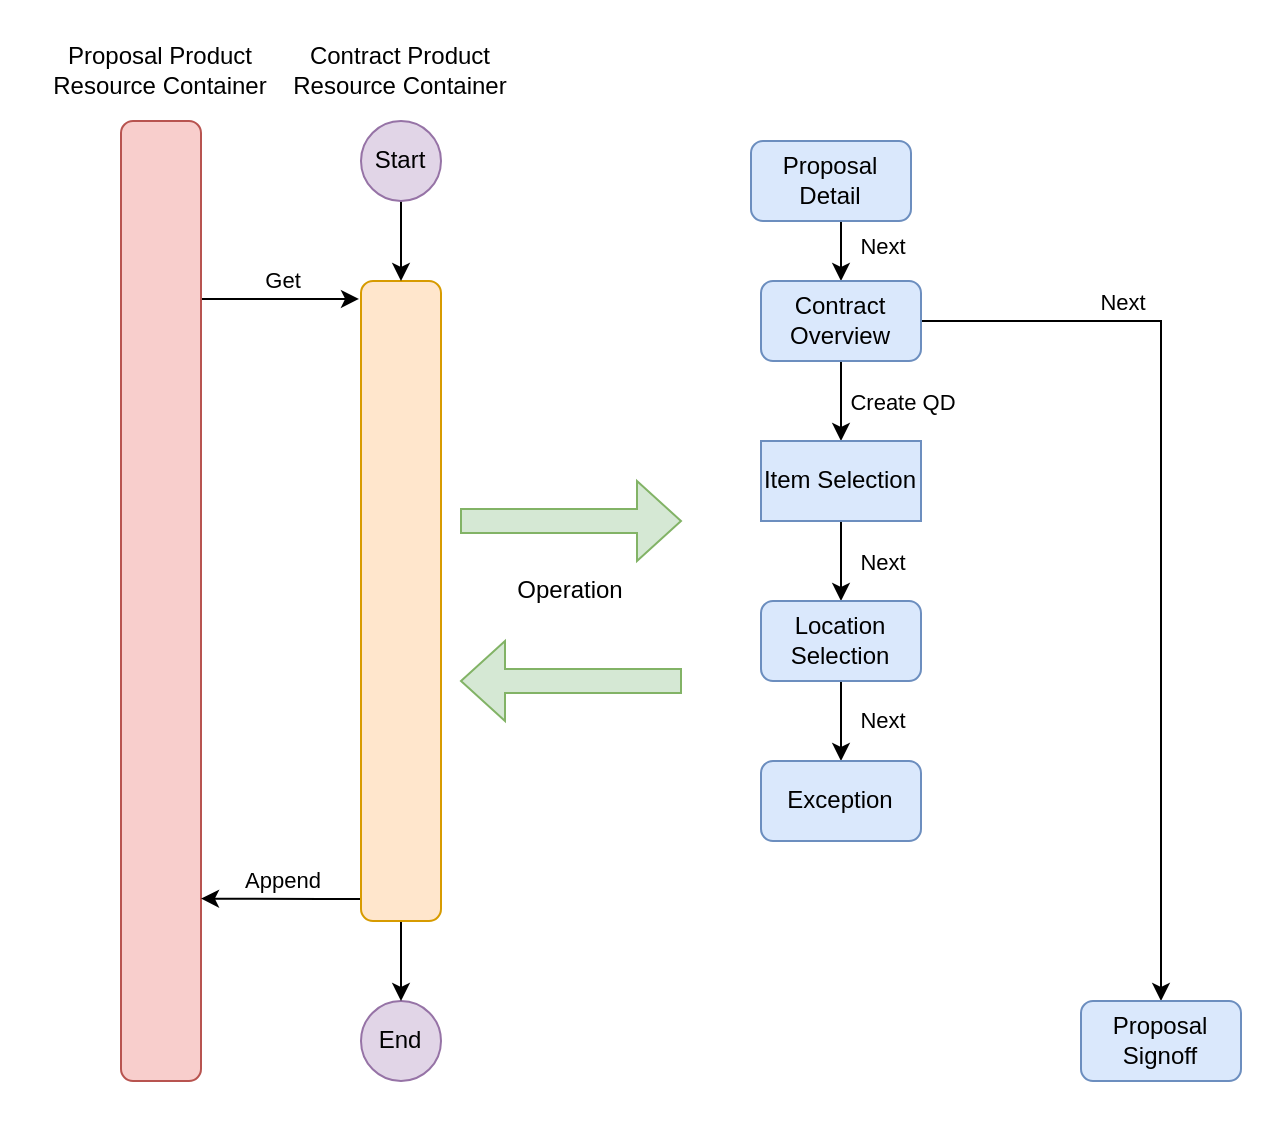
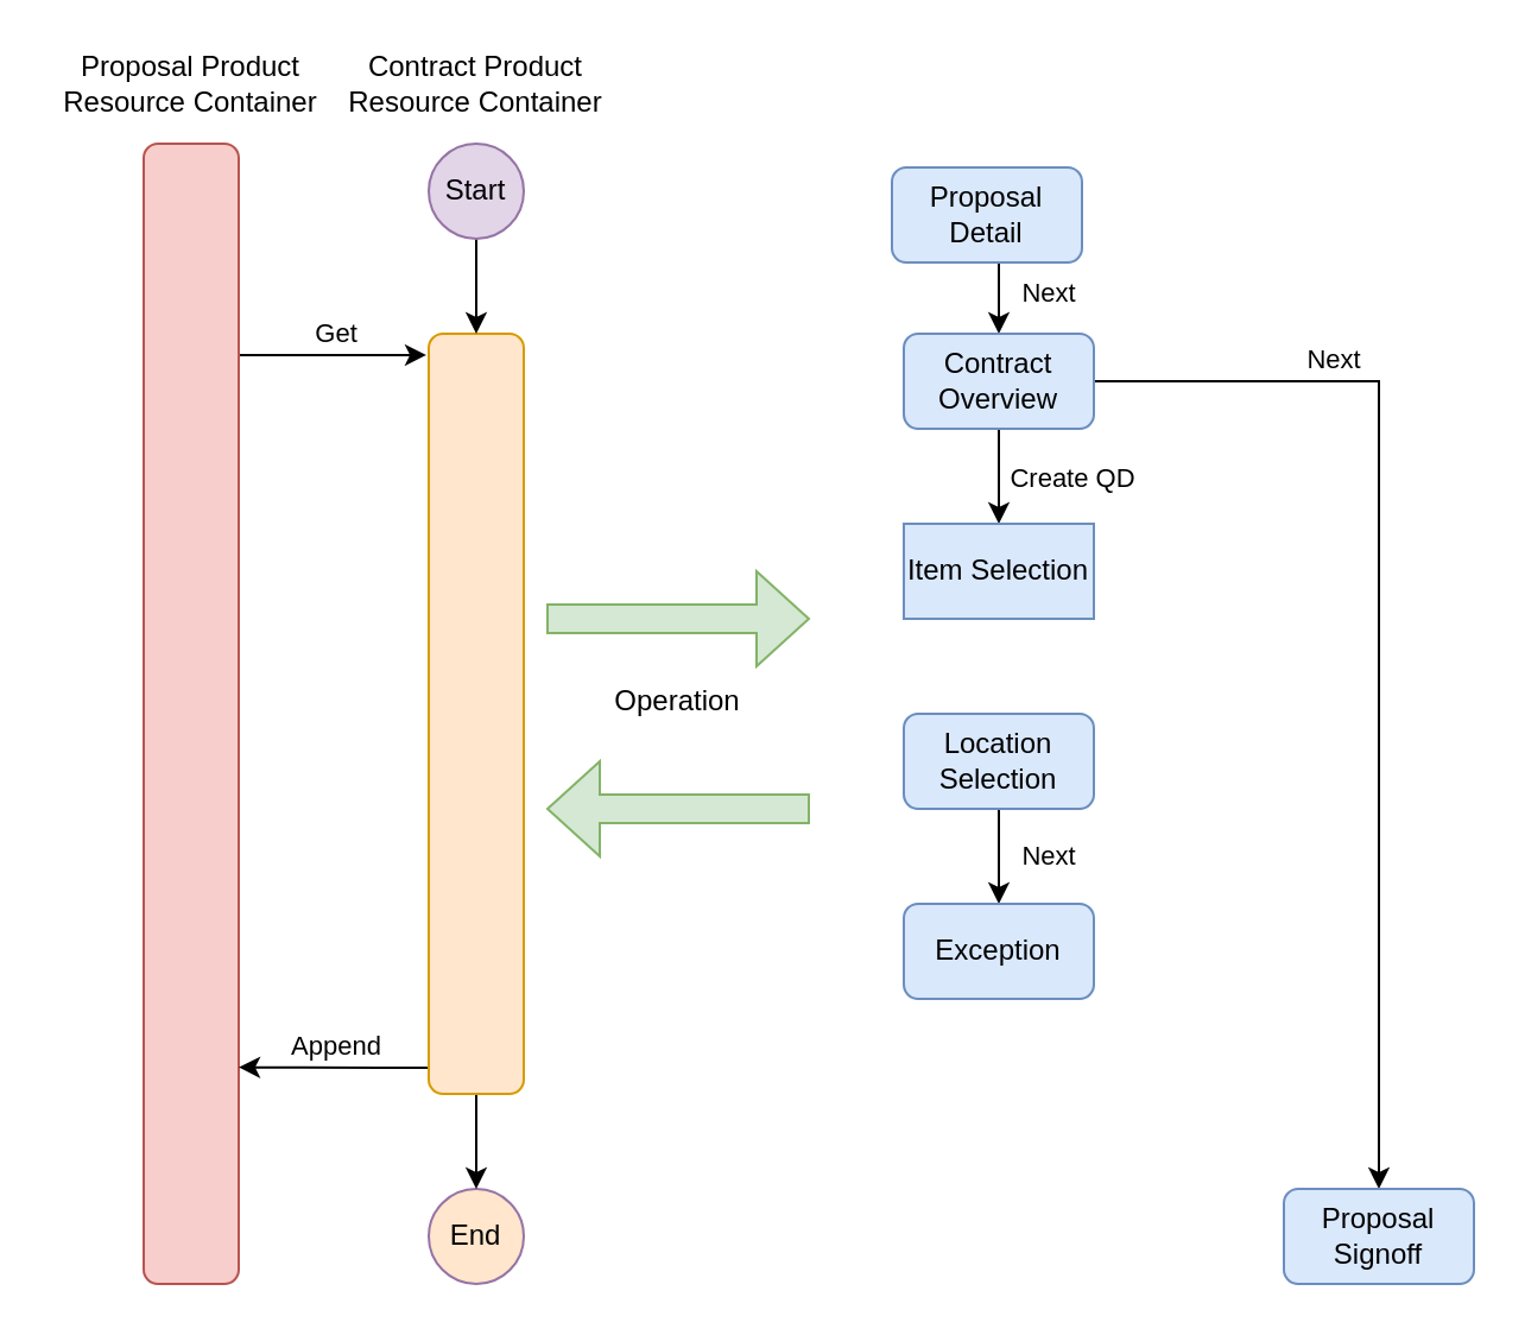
  <mxCell id="0" />
  <mxCell id="1" parent="0" />
  <mxCell id="2" style="edgeStyle=orthogonalEdgeStyle;rounded=0;orthogonalLoop=1;jettySize=auto;html=1;entryX=0.5;entryY=0;entryDx=0;entryDy=0;exitX=0.5;exitY=1;exitDx=0;exitDy=0;" edge="1" parent="1" source="4" target="10"><mxGeometry relative="1" as="geometry"><mxPoint x="370" y="160" as="sourcePoint" /></mxGeometry></mxCell>
  <mxCell id="3" value="Next" style="edgeLabel;html=1;align=center;verticalAlign=middle;resizable=0;points=[];" vertex="1" connectable="0" parent="2"><mxGeometry x="0.24" y="3" relative="1" as="geometry"><mxPoint x="17" y="-5" as="offset" /></mxGeometry></mxCell>
  <mxCell id="4" value="Proposal Detail" style="rounded=1;whiteSpace=wrap;html=1;fillColor=#dae8fc;strokeColor=#6c8ebf;" vertex="1" parent="1"><mxGeometry x="375" y="70" width="80" height="40" as="geometry" /></mxCell>
- <mxCell id="5" value="End" style="ellipse;whiteSpace=wrap;html=1;aspect=fixed;fillColor=#e1d5e7;strokeColor=#9673a6;" vertex="1" parent="1"><mxGeometry x="180" y="500" width="40" height="40" as="geometry" /></mxCell>
+ <mxCell id="5" value="End" style="ellipse;whiteSpace=wrap;html=1;aspect=fixed;fillColor=#ffe6cc;strokeColor=#9673a6;" vertex="1" parent="1"><mxGeometry x="180" y="500" width="40" height="40" as="geometry" /></mxCell>
  <mxCell id="6" style="edgeStyle=orthogonalEdgeStyle;rounded=0;orthogonalLoop=1;jettySize=auto;html=1;entryX=0.5;entryY=0;entryDx=0;entryDy=0;" edge="1" parent="1" source="10" target="13"><mxGeometry relative="1" as="geometry" /></mxCell>
  <mxCell id="7" value="Create QD" style="edgeLabel;html=1;align=center;verticalAlign=middle;resizable=0;points=[];" vertex="1" connectable="0" parent="6"><mxGeometry x="-0.25" y="2" relative="1" as="geometry"><mxPoint x="28" y="5" as="offset" /></mxGeometry></mxCell>
  <mxCell id="8" style="edgeStyle=orthogonalEdgeStyle;rounded=0;orthogonalLoop=1;jettySize=auto;html=1;entryX=0.5;entryY=0;entryDx=0;entryDy=0;" edge="1" parent="1" source="10" target="18"><mxGeometry relative="1" as="geometry" /></mxCell>
  <mxCell id="9" value="Next" style="edgeLabel;html=1;align=center;verticalAlign=middle;resizable=0;points=[];" vertex="1" connectable="0" parent="8"><mxGeometry x="-0.683" y="-1" relative="1" as="geometry"><mxPoint x="27" y="-11" as="offset" /></mxGeometry></mxCell>
  <mxCell id="10" value="Contract Overview" style="rounded=1;whiteSpace=wrap;html=1;fillColor=#dae8fc;strokeColor=#6c8ebf;" vertex="1" parent="1"><mxGeometry x="380" y="140" width="80" height="40" as="geometry" /></mxCell>
- <mxCell id="11" style="edgeStyle=orthogonalEdgeStyle;rounded=0;orthogonalLoop=1;jettySize=auto;html=1;entryX=0.5;entryY=0;entryDx=0;entryDy=0;" edge="1" parent="1" source="13" target="16"><mxGeometry relative="1" as="geometry" /></mxCell>
- <mxCell id="12" value="Next" style="edgeLabel;html=1;align=center;verticalAlign=middle;resizable=0;points=[];" vertex="1" connectable="0" parent="11"><mxGeometry x="-0.22" relative="1" as="geometry"><mxPoint x="20" y="4" as="offset" /></mxGeometry></mxCell>
  <mxCell id="13" value="Item Selection" style="whiteSpace=wrap;html=1;fillColor=#dae8fc;strokeColor=#6c8ebf;rounded=0;" vertex="1" parent="1"><mxGeometry x="380" y="220" width="80" height="40" as="geometry" /></mxCell>
  <mxCell id="14" style="edgeStyle=orthogonalEdgeStyle;rounded=0;orthogonalLoop=1;jettySize=auto;html=1;entryX=0.5;entryY=0;entryDx=0;entryDy=0;" edge="1" parent="1" source="16" target="17"><mxGeometry relative="1" as="geometry" /></mxCell>
  <mxCell id="15" value="Next" style="edgeLabel;html=1;align=center;verticalAlign=middle;resizable=0;points=[];" vertex="1" connectable="0" parent="14"><mxGeometry x="-0.065" y="3" relative="1" as="geometry"><mxPoint x="17" as="offset" /></mxGeometry></mxCell>
  <mxCell id="16" value="Location Selection" style="rounded=1;whiteSpace=wrap;html=1;fillColor=#dae8fc;strokeColor=#6c8ebf;" vertex="1" parent="1"><mxGeometry x="380" y="300" width="80" height="40" as="geometry" /></mxCell>
  <mxCell id="17" value="Exception" style="rounded=1;whiteSpace=wrap;html=1;fillColor=#dae8fc;strokeColor=#6c8ebf;" vertex="1" parent="1"><mxGeometry x="380" y="380" width="80" height="40" as="geometry" /></mxCell>
  <mxCell id="18" value="Proposal Signoff" style="rounded=1;whiteSpace=wrap;html=1;fillColor=#dae8fc;strokeColor=#6c8ebf;" vertex="1" parent="1"><mxGeometry x="540" y="500" width="80" height="40" as="geometry" /></mxCell>
  <mxCell id="19" style="edgeStyle=orthogonalEdgeStyle;rounded=0;orthogonalLoop=1;jettySize=auto;html=1;entryX=-0.025;entryY=0.028;entryDx=0;entryDy=0;entryPerimeter=0;" edge="1" parent="1" source="21" target="26"><mxGeometry relative="1" as="geometry"><Array as="points"><mxPoint x="120" y="149" /><mxPoint x="120" y="149" /></Array></mxGeometry></mxCell>
  <mxCell id="20" value="Get" style="edgeLabel;html=1;align=center;verticalAlign=middle;resizable=0;points=[];" vertex="1" connectable="0" parent="19"><mxGeometry x="-0.261" y="-3" relative="1" as="geometry"><mxPoint x="11" y="-12" as="offset" /></mxGeometry></mxCell>
  <mxCell id="21" value="" style="rounded=1;whiteSpace=wrap;html=1;fillColor=#f8cecc;strokeColor=#b85450;" vertex="1" parent="1"><mxGeometry x="60" y="60" width="40" height="480" as="geometry" /></mxCell>
  <mxCell id="22" value="Proposal Product Resource Container" style="text;html=1;strokeColor=none;fillColor=none;align=center;verticalAlign=middle;whiteSpace=wrap;rounded=0;" vertex="1" parent="1"><mxGeometry x="20" y="20" width="120" height="30" as="geometry" /></mxCell>
  <mxCell id="23" style="edgeStyle=orthogonalEdgeStyle;rounded=0;orthogonalLoop=1;jettySize=auto;html=1;entryX=1;entryY=0.81;entryDx=0;entryDy=0;entryPerimeter=0;" edge="1" parent="1" source="26" target="21"><mxGeometry relative="1" as="geometry"><Array as="points"><mxPoint x="160" y="449" /><mxPoint x="160" y="449" /></Array></mxGeometry></mxCell>
  <mxCell id="24" value="Append" style="edgeLabel;html=1;align=center;verticalAlign=middle;resizable=0;points=[];" vertex="1" connectable="0" parent="23"><mxGeometry x="-0.267" relative="1" as="geometry"><mxPoint x="-11" y="-9" as="offset" /></mxGeometry></mxCell>
  <mxCell id="25" style="edgeStyle=orthogonalEdgeStyle;rounded=0;orthogonalLoop=1;jettySize=auto;html=1;entryX=0.5;entryY=0;entryDx=0;entryDy=0;" edge="1" parent="1" source="26" target="5"><mxGeometry relative="1" as="geometry" /></mxCell>
  <mxCell id="26" value="" style="rounded=1;whiteSpace=wrap;html=1;fillColor=#ffe6cc;strokeColor=#d79b00;" vertex="1" parent="1"><mxGeometry x="180" y="140" width="40" height="320" as="geometry" /></mxCell>
  <mxCell id="27" value="Contract Product Resource Container" style="text;html=1;strokeColor=none;fillColor=none;align=center;verticalAlign=middle;whiteSpace=wrap;rounded=0;" vertex="1" parent="1"><mxGeometry x="140" y="20" width="120" height="30" as="geometry" /></mxCell>
  <mxCell id="28" value="" style="shape=singleArrow;direction=west;whiteSpace=wrap;html=1;fillColor=#d5e8d4;strokeColor=#82b366;" vertex="1" parent="1"><mxGeometry x="230" y="320" width="110" height="40" as="geometry" /></mxCell>
  <mxCell id="29" style="edgeStyle=orthogonalEdgeStyle;rounded=0;orthogonalLoop=1;jettySize=auto;html=1;entryX=0.5;entryY=0;entryDx=0;entryDy=0;" edge="1" parent="1" source="30" target="26"><mxGeometry relative="1" as="geometry" /></mxCell>
  <mxCell id="30" value="Start" style="ellipse;whiteSpace=wrap;html=1;aspect=fixed;fillColor=#e1d5e7;strokeColor=#9673a6;" vertex="1" parent="1"><mxGeometry x="180" y="60" width="40" height="40" as="geometry" /></mxCell>
  <mxCell id="31" value="" style="shape=singleArrow;whiteSpace=wrap;html=1;fillColor=#d5e8d4;strokeColor=#82b366;" vertex="1" parent="1"><mxGeometry x="230" y="240" width="110" height="40" as="geometry" /></mxCell>
  <mxCell id="32" value="Operation" style="text;html=1;strokeColor=none;fillColor=none;align=center;verticalAlign=middle;whiteSpace=wrap;rounded=0;" vertex="1" parent="1"><mxGeometry x="230" y="280" width="110" height="30" as="geometry" /></mxCell>
